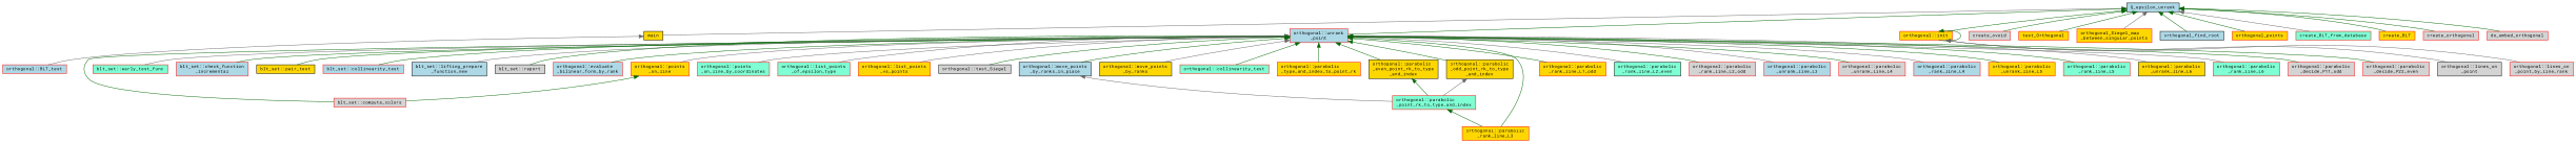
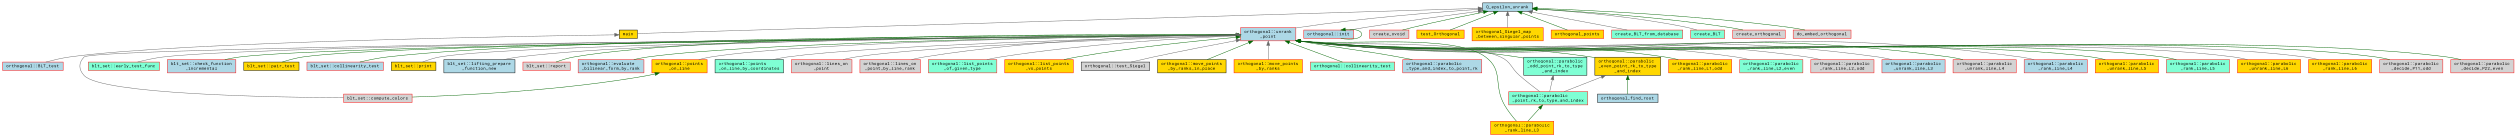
  digraph {
    fontname="Roboto Mono"
    rankdir=TB
    node [color=red fillcolor=gold fontname="Roboto Mono" fontsize=10 shape=record style=filled]
    edge [color=darkgreen dir=back fontname="Roboto Mono" fontsize=10 labelfontname=Helvetica labelfontsize=10 style=solid]
    n1 [color=black fillcolor=lightblue fontcolor=black height=0.2 label=Q_epsilon_unrank width=0.4]
    n2 [color=black height=0.2 label=main width=0.4]
    n3 [fillcolor=lightblue height=0.2 label="orthogonal::unrank\l_point" width=0.4]
-   n4 [height=0.2 label="orthogonal::init" width=0.4]
+   n4 [fillcolor=lightblue height=0.2 label="orthogonal::init" width=0.4]
    n5 [fillcolor=lightgrey height=0.2 label=create_ovoid width=0.4]
    n6 [height=0.2 label=test_Orthogonal width=0.4]
    n7 [height=0.2 label="orthogonal_Siegel_map\l_between_singular_points" width=0.4]
    n8 [color=black fillcolor=lightblue height=0.2 label=orthogonal_find_root width=0.4]
    n9 [height=0.2 label=orthogonal_points width=0.4]
    n10 [fillcolor=aquamarine height=0.2 label=create_BLT_from_database width=0.4]
-   n11 [height=0.2 label=create_BLT width=0.4]
+   n11 [fillcolor=aquamarine height=0.2 label=create_BLT width=0.4]
    n12 [fillcolor=lightgrey height=0.2 label=create_orthogonal width=0.4]
    n13 [fillcolor=lightgrey height=0.2 label=do_embed_orthogonal width=0.4]
    n14 [fillcolor=lightblue height=0.2 label="orthogonal::BLT_test" width=0.4]
    n15 [fillcolor=lightgrey height=0.2 label="blt_set::compute_colors" width=0.4]
    n16 [fillcolor=aquamarine height=0.2 label="blt_set::early_test_func" width=0.4]
    n17 [fillcolor=lightblue height=0.2 label="blt_set::check_function\l_incremental" width=0.4]
    n18 [color=black height=0.2 label="blt_set::pair_test" width=0.4]
    n19 [fillcolor=lightblue height=0.2 label="blt_set::collinearity_test" width=0.4]
+   n20 [color=black height=0.2 label="blt_set::print" width=0.4]
    n21 [color=black fillcolor=lightblue height=0.2 label="blt_set::lifting_prepare\l_function_new" width=0.4]
-   n22 [color=black fillcolor=lightgrey height=0.2 label="blt_set::report" width=0.4]
+   n22 [fillcolor=lightgrey height=0.2 label="blt_set::report" width=0.4]
    n23 [fillcolor=lightblue height=0.2 label="orthogonal::evaluate\l_bilinear_form_by_rank" width=0.4]
    n24 [height=0.2 label="orthogonal::points\l_on_line" width=0.4]
-   n25 [fillcolor=aquamarine height=0.2 label="orthogonal::points\l_on_line_by_coordinates" width=0.4]
-   n26 [color=black fillcolor=lightgrey height=0.2 label="orthogonal::lines_on\l_point" width=0.4]
+   n25 [color=black fillcolor=aquamarine height=0.2 label="orthogonal::points\l_on_line_by_coordinates" width=0.4]
+   n26 [fillcolor=lightgrey height=0.2 label="orthogonal::lines_on\l_point" width=0.4]
    n27 [fillcolor=lightgrey height=0.2 label="orthogonal::lines_on\l_point_by_line_rank" width=0.4]
-   n28 [fillcolor=aquamarine height=0.2 label="orthogonal::list_points\l_of_epsilon_type" width=0.4]
+   n28 [fillcolor=aquamarine height=0.2 label="orthogonal::list_points\l_of_given_type" width=0.4]
    n29 [height=0.2 label="orthogonal::list_points\l_vs_points" width=0.4]
    n30 [color=black fillcolor=lightgrey height=0.2 label="orthogonal::test_Siegel" width=0.4]
-   n31 [color=black fillcolor=lightblue height=0.2 label="orthogonal::move_points\l_by_ranks_in_place" width=0.4]
-   n32 [color=black height=0.2 label="orthogonal::move_points\l_by_ranks" width=0.4]
+   n31 [color=black height=0.2 label="orthogonal::move_points\l_by_ranks_in_place" width=0.4]
+   n32 [height=0.2 label="orthogonal::move_points\l_by_ranks" width=0.4]
    n33 [fillcolor=aquamarine height=0.2 label="orthogonal::collinearity_test" width=0.4]
-   n34 [height=0.2 label="orthogonal::parabolic\l_type_and_index_to_point_rk" width=0.4]
+   n34 [fillcolor=lightblue height=0.2 label="orthogonal::parabolic\l_type_and_index_to_point_rk" width=0.4]
    n35 [fillcolor=aquamarine height=0.2 label="orthogonal::parabolic\l_point_rk_to_type_and_index" width=0.4]
    n36 [height=0.2 label="orthogonal::parabolic\l_rank_line_L3" width=0.4]
    n37 [color=black height=0.2 label="orthogonal::parabolic\l_even_point_rk_to_type\l_and_index" width=0.4]
-   n38 [color=black height=0.2 label="orthogonal::parabolic\l_odd_point_rk_to_type\l_and_index" width=0.4]
+   n38 [color=black fillcolor=aquamarine height=0.2 label="orthogonal::parabolic\l_odd_point_rk_to_type\l_and_index" width=0.4]
    n39 [height=0.2 label="orthogonal::parabolic\l_rank_line_L1_odd" width=0.4]
-   n40 [color=black fillcolor=aquamarine height=0.2 label="orthogonal::parabolic\l_rank_line_L2_even" width=0.4]
+   n40 [fillcolor=aquamarine height=0.2 label="orthogonal::parabolic\l_rank_line_L2_even" width=0.4]
    n41 [fillcolor=lightgrey height=0.2 label="orthogonal::parabolic\l_rank_line_L2_odd" width=0.4]
    n42 [fillcolor=lightblue height=0.2 label="orthogonal::parabolic\l_unrank_line_L3" width=0.4]
    n43 [fillcolor=lightgrey height=0.2 label="orthogonal::parabolic\l_unrank_line_L4" width=0.4]
    n44 [fillcolor=lightblue height=0.2 label="orthogonal::parabolic\l_rank_line_L4" width=0.4]
    n45 [height=0.2 label="orthogonal::parabolic\l_unrank_line_L5" width=0.4]
    n46 [fillcolor=aquamarine height=0.2 label="orthogonal::parabolic\l_rank_line_L5" width=0.4]
-   n47 [color=black height=0.2 label="orthogonal::parabolic\l_unrank_line_L6" width=0.4]
-   n48 [fillcolor=aquamarine height=0.2 label="orthogonal::parabolic\l_rank_line_L6" width=0.4]
+   n47 [height=0.2 label="orthogonal::parabolic\l_unrank_line_L6" width=0.4]
+   n48 [height=0.2 label="orthogonal::parabolic\l_rank_line_L6" width=0.4]
    n49 [fillcolor=lightgrey height=0.2 label="orthogonal::parabolic\l_decide_P11_odd" width=0.4]
    n50 [fillcolor=lightgrey height=0.2 label="orthogonal::parabolic\l_decide_P22_even" width=0.4]
    n1 -> n2 [color=gray40]
-   n1 -> n3
-   n1 -> n4
+   n1 -> n3 [color=gray40]
+   n1 -> n4 [color=gray40]
    n1 -> n5
    n1 -> n6
    n1 -> n7 [color=gray40]
-   n1 -> n8
+   n37 -> n8
    n1 -> n9
    n1 -> n10 [color=gray40]
-   n1 -> n11
+   n1 -> n11 [color=gray40]
    n1 -> n12
    n1 -> n13
    n2 -> n14 [color=gray40]
-   n3 -> n15
+   n3 -> n15 [color=gray40]
    n3 -> n16 [color=gray40]
    n3 -> n17
    n3 -> n18
    n3 -> n19
+   n3 -> n20 [color=gray40]
    n3 -> n21 [color=gray40]
    n3 -> n22
    n3 -> n23
    n3 -> n24 [color=gray40]
    n3 -> n25 [color=gray40]
-   n4 -> n26 [color=gray40]
-   n4 -> n27 [color=gray40]
+   n3 -> n26 [color=gray40]
+   n3 -> n27 [color=gray40]
    n3 -> n28 [color=gray40]
-   n3 -> n29 [color=gray40]
-   n3 -> n30
+   n3 -> n29
+   n3 -> n30 [color=gray40]
    n3 -> n31
    n3 -> n32 [color=gray40]
    n3 -> n33
    n3 -> n34
-   n31 -> n35 [color=gray40]
+   n3 -> n35 [color=gray40]
    n3 -> n36
    n3 -> n37
    n3 -> n38
    n3 -> n39
    n3 -> n40 [color=gray40]
-   n3 -> n41
+   n3 -> n41 [color=gray40]
    n3 -> n42 [color=gray40]
    n3 -> n43
    n3 -> n44 [color=gray40]
    n3 -> n45
    n3 -> n46
    n3 -> n47 [color=gray40]
    n3 -> n48 [color=gray40]
    n3 -> n49
    n3 -> n50
    n4 -> n4
    n24 -> n15
    n35 -> n36
-   n37 -> n35
+   n37 -> n35 [color=gray40]
    n38 -> n35 [color=gray40]
  }
